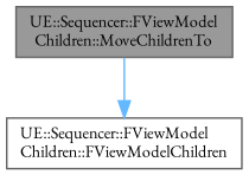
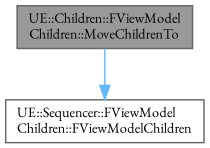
  digraph {
    rankdir=TB
    fontname="EB Garamond"
    node [fontname="EB Garamond" fontsize=10 shape=box style=filled]
-   n1 [color=gray40 fillcolor=grey60 fontcolor=black height=0.2 label="UE::Sequencer::FViewModel\lChildren::MoveChildrenTo" width=0.4]
+   n1 [color=gray40 fillcolor=grey60 fontcolor=black height=0.2 label="UE::Children::FViewModel\lChildren::MoveChildrenTo" width=0.4]
    n2 [color=grey40 fillcolor=white height=0.2 label="UE::Sequencer::FViewModel\lChildren::FViewModelChildren" width=0.4]
    n1 -> n2 [color=steelblue1 fontname="EB Garamond" fontsize=10 labelfontname=Helvetica labelfontsize=10 style=solid]
  }
